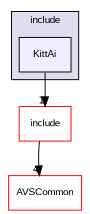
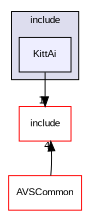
  digraph {
    compound=true
    fontname="Liberation Sans"
    node [fillcolor=white fontname="Liberation Sans" fontsize=10 shape=box style=filled color=red]
    edge [fontname="Liberation Sans" labeldistance=1.5 labelfontname=Helvetica labelfontsize=10]
    n1 [fillcolor="#eeeeff" label=KittAi pencolor=black color=""]
    n2 [label=include]
    n3 [label=AVSCommon]
    subgraph cluster_1 {
      bgcolor="#ddddee"
      fontsize=10
      label=include
      pencolor=black
      n1
    }
    n1 -> n2 [headlabel=1]
-   n2 -> n3 [headlabel=4]
+   n3 -> n2 [headlabel=4]
  }
